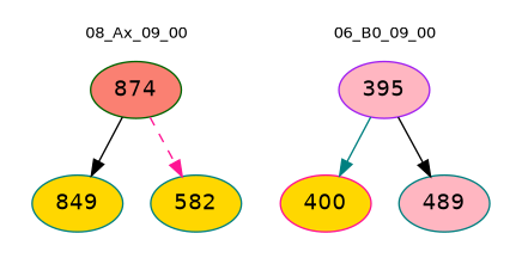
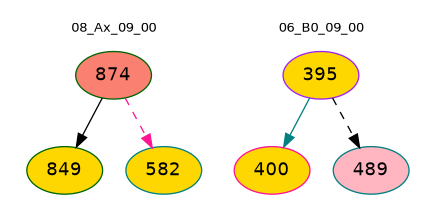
  digraph {
    fontname="DejaVu Sans"
    node [color=darkgreen fillcolor=gold fontname="DejaVu Sans" style=filled]
    edge [color=black fontname="DejaVu Sans" style=solid]
    n1 [fillcolor=salmon label=874]
-   n2 [color=teal label=849]
+   n2 [label=849]
    n3 [color=teal label=582]
-   n4 [color=purple fillcolor=lightpink label=395]
+   n4 [color=purple label=395]
    n5 [color=deeppink label=400]
    n6 [color=teal fillcolor=lightpink label=489]
    subgraph cluster_1 {
      color=white
      fontsize=10
      label="08_Ax_09_00"
      n1
      n2
      n3
    }
    subgraph cluster_2 {
      color=white
      fontsize=10
      label="06_B0_09_00"
      n4
      n5
      n6
    }
    n1 -> n2
    n1 -> n3 [color=deeppink style=dashed]
    n4 -> n5 [color=teal]
-   n4 -> n6
+   n4 -> n6 [style=dashed]
  }
